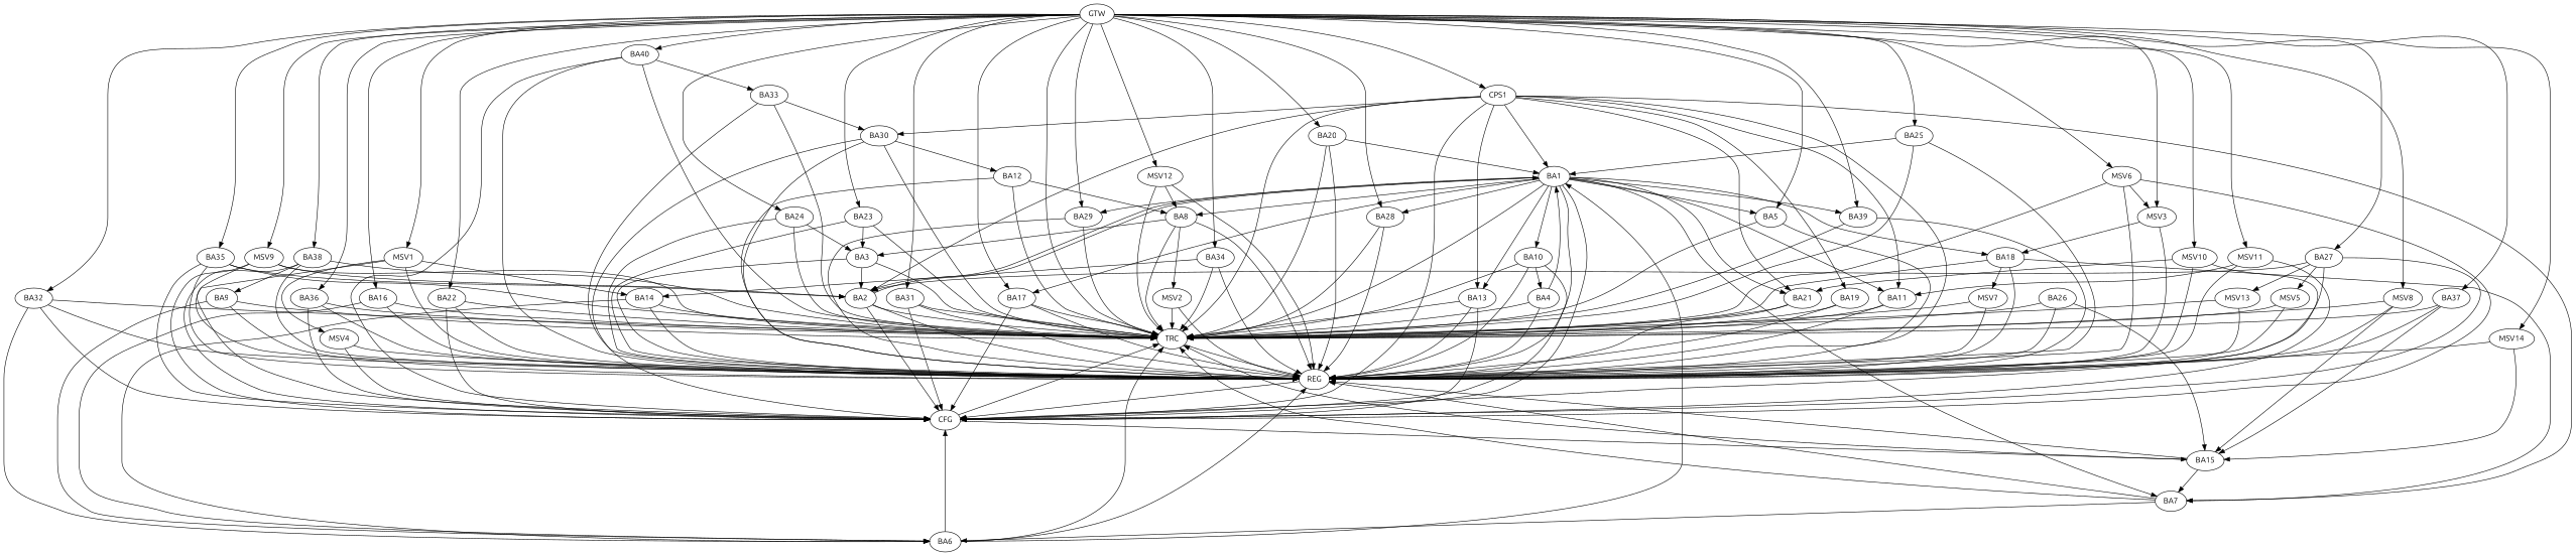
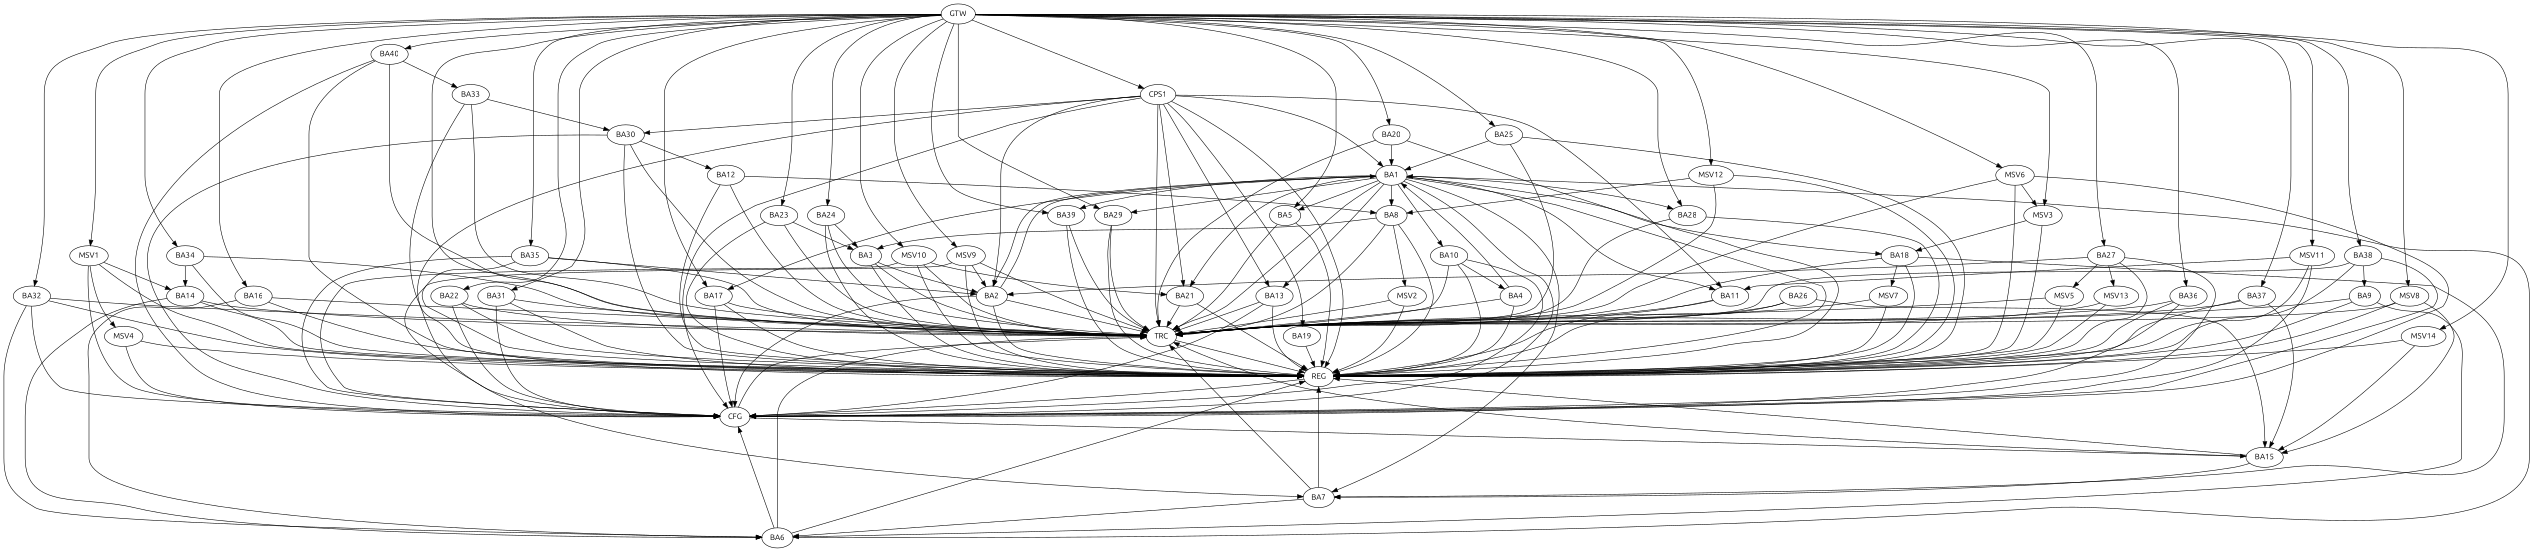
  strict digraph {
    fontname=Ubuntu
    node [fontname=Ubuntu]
    edge [fontname=Ubuntu]
    n1 [label=BA1]
    n2 [label=BA2]
    n3 [label=BA5]
    n4 [label=BA7]
    n5 [label=BA8]
    n6 [label=BA10]
    n7 [label=BA11]
    n8 [label=BA13]
    n9 [label=BA17]
    n10 [label=BA18]
    n11 [label=BA21]
    n12 [label=BA28]
    n13 [label=BA29]
    n14 [label=BA39]
    n15 [label=REG]
    n16 [label=CFG]
    n17 [label=TRC]
    n18 [label=BA6]
    n19 [label=BA3]
    n20 [label=MSV2]
    n21 [label=BA4]
    n22 [label=MSV7]
    n23 [label=BA15]
    n24 [label=BA9]
    n25 [label=BA12]
    n26 [label=BA14]
    n27 [label=BA16]
    n28 [label=BA19]
    n29 [label=BA20]
    n30 [label=BA22]
    n31 [label=BA23]
    n32 [label=BA24]
    n33 [label=BA25]
    n34 [label=BA26]
    n35 [label=BA27]
    n36 [label=MSV5]
    n37 [label=MSV13]
    n38 [label=BA30]
    n39 [label=BA31]
    n40 [label=BA32]
    n41 [label=BA33]
    n42 [label=BA34]
    n43 [label=BA35]
    n44 [label=BA36]
    n45 [label=BA37]
    n46 [label=BA38]
    n47 [label=BA40]
    n48 [label=CPS1]
    n49 [label=GTW]
    n50 [label=MSV1]
    n51 [label=MSV3]
    n52 [label=MSV6]
    n53 [label=MSV8]
    n54 [label=MSV9]
    n55 [label=MSV10]
    n56 [label=MSV11]
    n57 [label=MSV12]
    n58 [label=MSV14]
    n59 [label=MSV4]
    n1 -> n2
    n1 -> n3
    n1 -> n4
    n1 -> n5
    n1 -> n6
    n1 -> n7
    n1 -> n8
    n1 -> n9
    n1 -> n10
    n1 -> n11
    n1 -> n12
    n1 -> n13
    n1 -> n14
    n1 -> n15
    n1 -> n16
    n1 -> n17
    n2 -> n1
    n2 -> n15
    n2 -> n16
    n2 -> n17
    n3 -> n15
    n3 -> n17
    n4 -> n15
    n4 -> n17
    n4 -> n18
    n5 -> n15
    n5 -> n17
    n5 -> n19
    n5 -> n20
    n6 -> n15
    n6 -> n16
    n6 -> n17
    n6 -> n21
    n7 -> n15
    n7 -> n17
    n8 -> n15
    n8 -> n16
    n8 -> n17
    n9 -> n15
    n9 -> n16
    n9 -> n17
    n10 -> n4
    n10 -> n15
    n10 -> n17
    n10 -> n22
    n11 -> n15
    n11 -> n17
    n12 -> n15
    n12 -> n17
    n13 -> n15
    n13 -> n17
    n14 -> n15
    n14 -> n17
    n15 -> n16
    n16 -> n17
    n16 -> n23
    n17 -> n15
    n18 -> n1
    n18 -> n15
    n18 -> n16
    n18 -> n17
    n19 -> n2
    n19 -> n15
    n19 -> n17
    n20 -> n15
    n20 -> n17
    n21 -> n1
    n21 -> n15
    n21 -> n17
    n22 -> n15
    n22 -> n17
    n23 -> n4
    n23 -> n15
    n23 -> n17
    n24 -> n15
    n24 -> n17
    n24 -> n18
    n25 -> n5
    n25 -> n15
    n25 -> n17
    n26 -> n15
    n26 -> n17
    n26 -> n18
    n27 -> n15
    n27 -> n17
    n27 -> n18
    n28 -> n15
-   n28 -> n17
+   n55 -> n17
    n29 -> n1
    n29 -> n15
    n29 -> n17
    n30 -> n15
    n30 -> n16
    n30 -> n17
    n31 -> n15
    n31 -> n17
    n31 -> n19
    n32 -> n15
    n32 -> n17
    n32 -> n19
    n33 -> n1
    n33 -> n15
    n33 -> n17
    n34 -> n15
    n34 -> n17
    n34 -> n23
    n35 -> n2
    n35 -> n15
    n35 -> n16
    n35 -> n36
    n35 -> n37
    n36 -> n15
    n36 -> n17
    n37 -> n15
    n37 -> n17
    n38 -> n15
    n38 -> n16
    n38 -> n17
    n38 -> n25
    n39 -> n15
    n39 -> n16
    n39 -> n17
    n40 -> n15
    n40 -> n16
    n40 -> n17
    n40 -> n18
    n41 -> n15
    n41 -> n17
    n41 -> n38
    n42 -> n15
    n42 -> n17
    n42 -> n26
    n43 -> n2
    n43 -> n15
    n43 -> n16
    n43 -> n17
    n44 -> n15
    n44 -> n16
    n44 -> n17
    n45 -> n15
    n45 -> n17
    n45 -> n23
    n46 -> n15
    n46 -> n16
    n46 -> n17
    n46 -> n24
    n47 -> n15
    n47 -> n16
    n47 -> n17
    n47 -> n41
    n48 -> n1
    n48 -> n2
    n48 -> n4
    n48 -> n7
    n48 -> n8
    n48 -> n11
    n48 -> n15
    n48 -> n16
    n48 -> n17
    n48 -> n28
    n48 -> n38
    n49 -> n3
    n49 -> n9
    n49 -> n12
    n49 -> n13
    n49 -> n14
    n49 -> n17
    n49 -> n27
    n49 -> n29
    n49 -> n30
    n49 -> n31
    n49 -> n32
    n49 -> n33
    n49 -> n35
    n49 -> n39
    n49 -> n40
    n49 -> n42
    n49 -> n43
    n49 -> n44
    n49 -> n45
    n49 -> n46
    n49 -> n47
    n49 -> n48
    n49 -> n50
    n49 -> n51
    n49 -> n52
    n49 -> n53
    n49 -> n54
    n49 -> n55
    n49 -> n56
    n49 -> n57
    n49 -> n58
    n50 -> n15
    n50 -> n16
    n50 -> n26
    n50 -> n59
    n51 -> n10
    n51 -> n15
    n52 -> n15
    n52 -> n16
    n52 -> n17
    n52 -> n51
    n53 -> n15
    n53 -> n17
    n53 -> n23
    n54 -> n2
    n54 -> n15
    n54 -> n16
    n54 -> n17
    n55 -> n11
    n55 -> n15
    n55 -> n16
    n56 -> n7
    n56 -> n15
    n56 -> n16
    n57 -> n5
    n57 -> n15
    n57 -> n17
    n58 -> n15
    n58 -> n23
    n59 -> n15
    n59 -> n16
  }
